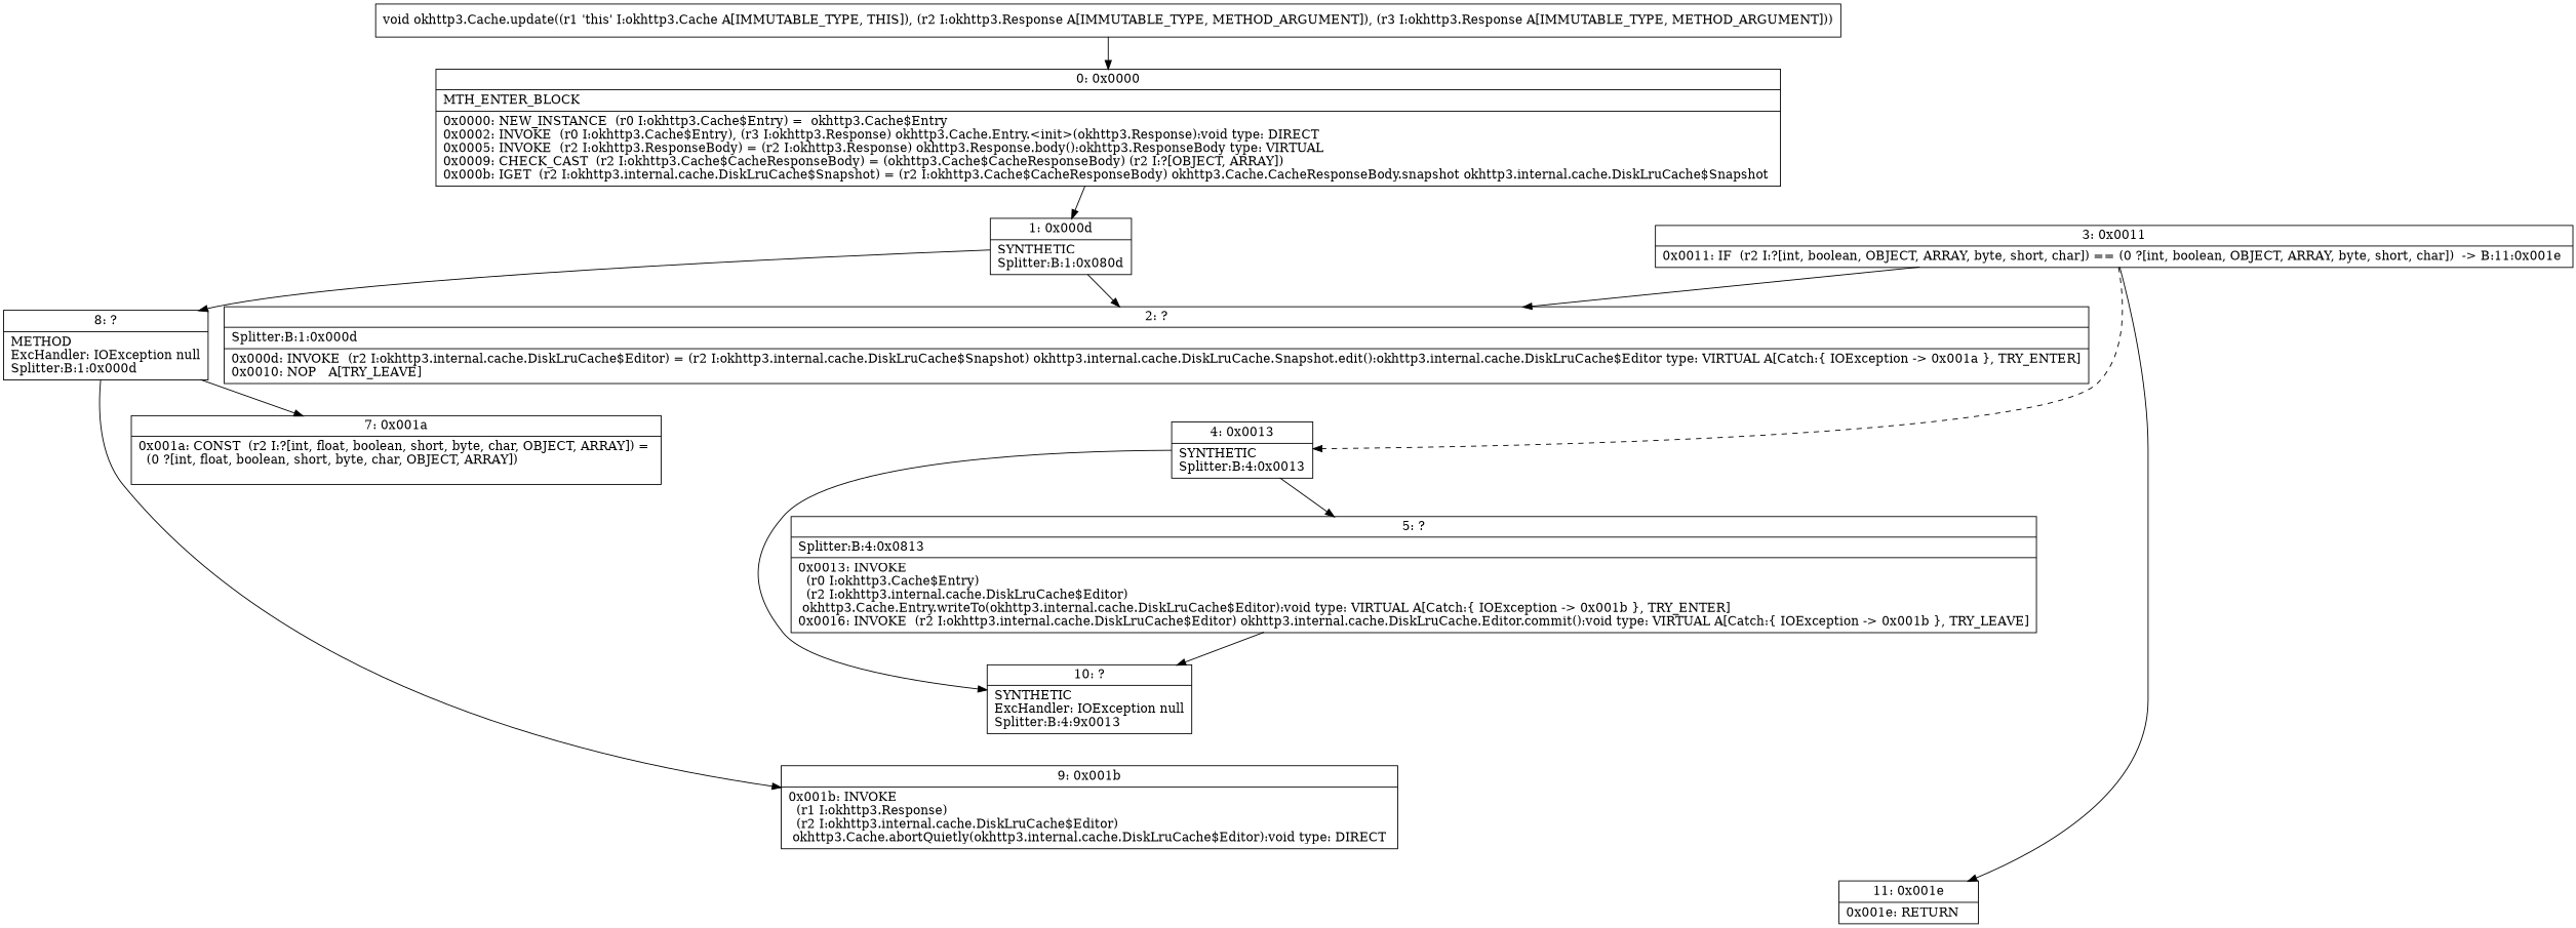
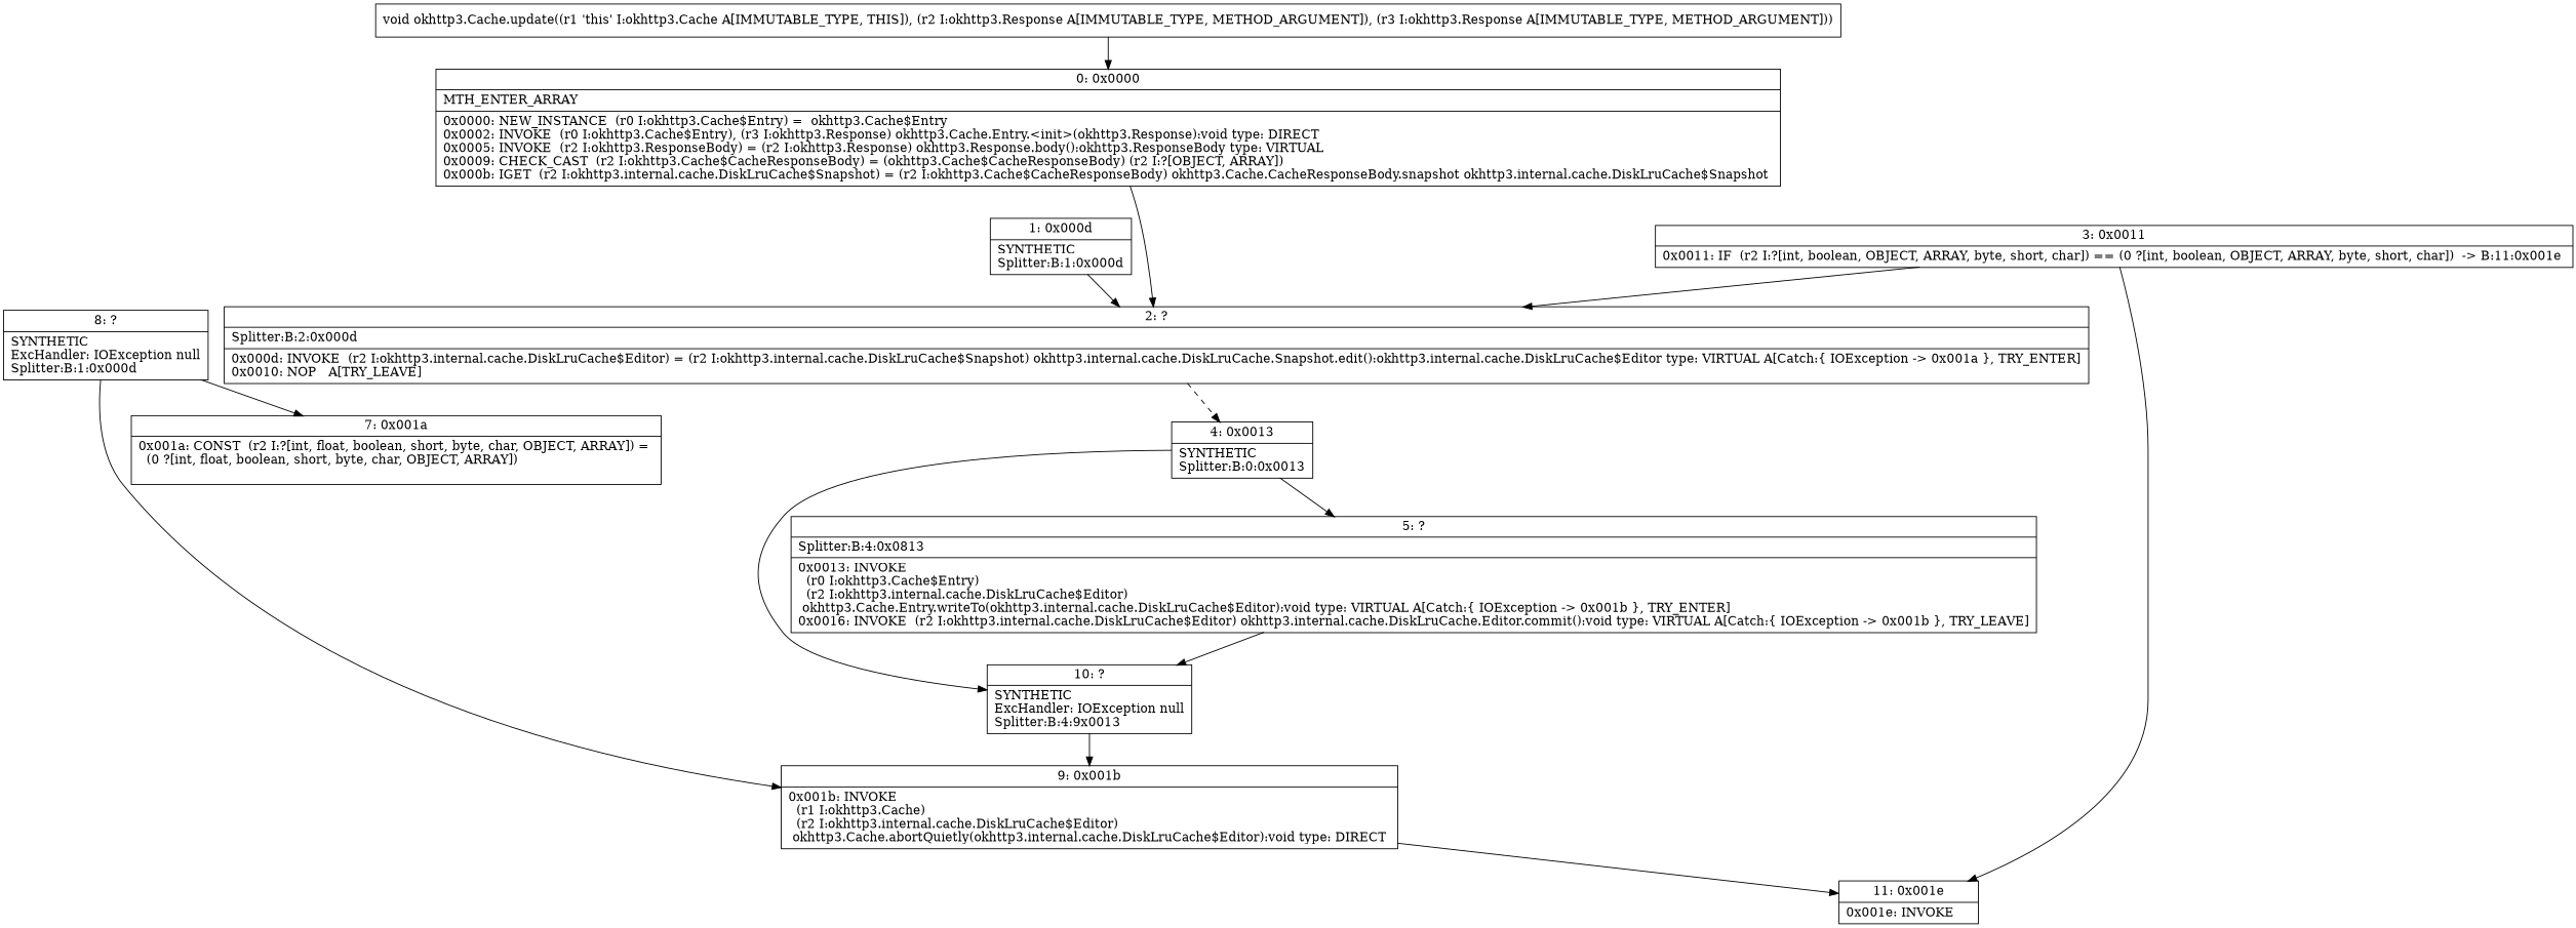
  digraph {
    node [shape=record]
-   n1 [label="{0\:\ 0x0000|MTH_ENTER_BLOCK\l|0x0000: NEW_INSTANCE  (r0 I:okhttp3.Cache$Entry) =  okhttp3.Cache$Entry \l0x0002: INVOKE  (r0 I:okhttp3.Cache$Entry), (r3 I:okhttp3.Response) okhttp3.Cache.Entry.\<init\>(okhttp3.Response):void type: DIRECT \l0x0005: INVOKE  (r2 I:okhttp3.ResponseBody) = (r2 I:okhttp3.Response) okhttp3.Response.body():okhttp3.ResponseBody type: VIRTUAL \l0x0009: CHECK_CAST  (r2 I:okhttp3.Cache$CacheResponseBody) = (okhttp3.Cache$CacheResponseBody) (r2 I:?[OBJECT, ARRAY]) \l0x000b: IGET  (r2 I:okhttp3.internal.cache.DiskLruCache$Snapshot) = (r2 I:okhttp3.Cache$CacheResponseBody) okhttp3.Cache.CacheResponseBody.snapshot okhttp3.internal.cache.DiskLruCache$Snapshot \l}"]
-   n2 [label="{1\:\ 0x000d|SYNTHETIC\lSplitter:B:1:0x080d\l}"]
-   n3 [label="{2\:\ ?|Splitter:B:1:0x000d\l|0x000d: INVOKE  (r2 I:okhttp3.internal.cache.DiskLruCache$Editor) = (r2 I:okhttp3.internal.cache.DiskLruCache$Snapshot) okhttp3.internal.cache.DiskLruCache.Snapshot.edit():okhttp3.internal.cache.DiskLruCache$Editor type: VIRTUAL A[Catch:\{ IOException \-\> 0x001a \}, TRY_ENTER]\l0x0010: NOP   A[TRY_LEAVE]\l}"]
-   n4 [label="{8\:\ ?|METHOD\lExcHandler: IOException null\lSplitter:B:1:0x000d\l}"]
+   n1 [label="{0\:\ 0x0000|MTH_ENTER_ARRAY\l|0x0000: NEW_INSTANCE  (r0 I:okhttp3.Cache$Entry) =  okhttp3.Cache$Entry \l0x0002: INVOKE  (r0 I:okhttp3.Cache$Entry), (r3 I:okhttp3.Response) okhttp3.Cache.Entry.\<init\>(okhttp3.Response):void type: DIRECT \l0x0005: INVOKE  (r2 I:okhttp3.ResponseBody) = (r2 I:okhttp3.Response) okhttp3.Response.body():okhttp3.ResponseBody type: VIRTUAL \l0x0009: CHECK_CAST  (r2 I:okhttp3.Cache$CacheResponseBody) = (okhttp3.Cache$CacheResponseBody) (r2 I:?[OBJECT, ARRAY]) \l0x000b: IGET  (r2 I:okhttp3.internal.cache.DiskLruCache$Snapshot) = (r2 I:okhttp3.Cache$CacheResponseBody) okhttp3.Cache.CacheResponseBody.snapshot okhttp3.internal.cache.DiskLruCache$Snapshot \l}"]
+   n2 [label="{1\:\ 0x000d|SYNTHETIC\lSplitter:B:1:0x000d\l}"]
+   n3 [label="{2\:\ ?|Splitter:B:2:0x000d\l|0x000d: INVOKE  (r2 I:okhttp3.internal.cache.DiskLruCache$Editor) = (r2 I:okhttp3.internal.cache.DiskLruCache$Snapshot) okhttp3.internal.cache.DiskLruCache.Snapshot.edit():okhttp3.internal.cache.DiskLruCache$Editor type: VIRTUAL A[Catch:\{ IOException \-\> 0x001a \}, TRY_ENTER]\l0x0010: NOP   A[TRY_LEAVE]\l}"]
+   n4 [label="{8\:\ ?|SYNTHETIC\lExcHandler: IOException null\lSplitter:B:1:0x000d\l}"]
    n5 [label="{7\:\ 0x001a|0x001a: CONST  (r2 I:?[int, float, boolean, short, byte, char, OBJECT, ARRAY]) = \l  (0 ?[int, float, boolean, short, byte, char, OBJECT, ARRAY])\l \l}"]
-   n6 [label="{9\:\ 0x001b|0x001b: INVOKE  \l  (r1 I:okhttp3.Response)\l  (r2 I:okhttp3.internal.cache.DiskLruCache$Editor)\l okhttp3.Cache.abortQuietly(okhttp3.internal.cache.DiskLruCache$Editor):void type: DIRECT \l}"]
+   n6 [label="{9\:\ 0x001b|0x001b: INVOKE  \l  (r1 I:okhttp3.Cache)\l  (r2 I:okhttp3.internal.cache.DiskLruCache$Editor)\l okhttp3.Cache.abortQuietly(okhttp3.internal.cache.DiskLruCache$Editor):void type: DIRECT \l}"]
    n7 [label="{3\:\ 0x0011|0x0011: IF  (r2 I:?[int, boolean, OBJECT, ARRAY, byte, short, char]) == (0 ?[int, boolean, OBJECT, ARRAY, byte, short, char])  \-\> B:11:0x001e \l}"]
-   n8 [label="{4\:\ 0x0013|SYNTHETIC\lSplitter:B:4:0x0013\l}"]
-   n9 [label="{11\:\ 0x001e|0x001e: RETURN   \l}"]
+   n8 [label="{4\:\ 0x0013|SYNTHETIC\lSplitter:B:0:0x0013\l}"]
+   n9 [label="{11\:\ 0x001e|0x001e: INVOKE   \l}"]
    n10 [label="{5\:\ ?|Splitter:B:4:0x0813\l|0x0013: INVOKE  \l  (r0 I:okhttp3.Cache$Entry)\l  (r2 I:okhttp3.internal.cache.DiskLruCache$Editor)\l okhttp3.Cache.Entry.writeTo(okhttp3.internal.cache.DiskLruCache$Editor):void type: VIRTUAL A[Catch:\{ IOException \-\> 0x001b \}, TRY_ENTER]\l0x0016: INVOKE  (r2 I:okhttp3.internal.cache.DiskLruCache$Editor) okhttp3.internal.cache.DiskLruCache.Editor.commit():void type: VIRTUAL A[Catch:\{ IOException \-\> 0x001b \}, TRY_LEAVE]\l}"]
    n11 [label="{10\:\ ?|SYNTHETIC\lExcHandler: IOException null\lSplitter:B:4:9x0013\l}"]
    n12 [label="{void okhttp3.Cache.update((r1 'this' I:okhttp3.Cache A[IMMUTABLE_TYPE, THIS]), (r2 I:okhttp3.Response A[IMMUTABLE_TYPE, METHOD_ARGUMENT]), (r3 I:okhttp3.Response A[IMMUTABLE_TYPE, METHOD_ARGUMENT])) }"]
-   n1 -> n2
+   n1 -> n3
    n2 -> n3
-   n2 -> n4
    n4 -> n5
    n4 -> n6
+   n6 -> n9
    n7 -> n3
-   n7 -> n8 [style=dashed]
+   n3 -> n8 [style=dashed]
    n7 -> n9
    n8 -> n10
    n8 -> n11
    n10 -> n11
+   n11 -> n6
    n12 -> n1
  }
